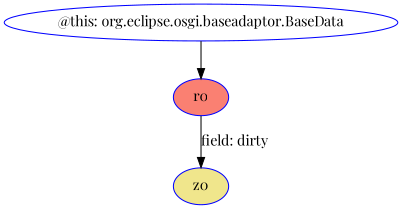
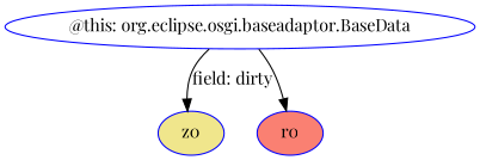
  digraph {
    fontname="Playfair Display"
    node [color=blue fontname="Playfair Display" style=filled]
    edge [fontname="Playfair Display"]
    n1 [fillcolor=khaki label=z0]
    n2 [fillcolor=salmon label=r0]
    n3 [fillcolor=white label="@this: org.eclipse.osgi.baseadaptor.BaseData"]
-   n2 -> n1 [label="field: dirty"]
+   n3 -> n1 [label="field: dirty"]
    n3 -> n2
  }
